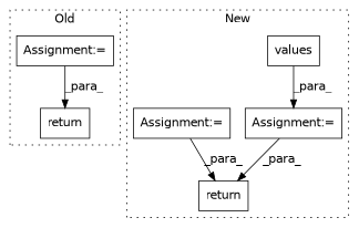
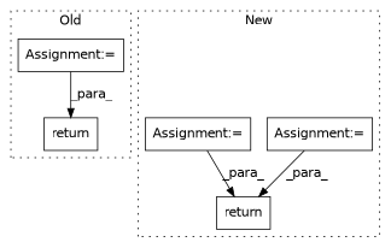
  digraph {
    fontname="DejaVu Sans"
    node [a=7 l=7 shape=box fontname="DejaVu Sans"]
    edge [fontname="DejaVu Sans"]
    n1 [a=41 label=return s=17452]
    n2 [l=1 label="Assignment:=" s=17312]
-   n3 [a=32 l=8 label=values s=18450]
    n4 [l="53,2" label="Assignment:=" s="18368,18458"]
    n5 [a=41 label=return s=18666]
    n6 [l=1 label="Assignment:=" s=18347]
    subgraph cluster_1 {
      label=Old
      style=dotted
      n1
      n2
    }
    subgraph cluster_2 {
      label=New
      style=dotted
-     n3
      n4
      n5
      n6
    }
    n2 -> n1 [label=_para_]
-   n3 -> n4 [label=_para_]
    n4 -> n5 [label=_para_]
    n6 -> n5 [label=_para_]
  }
